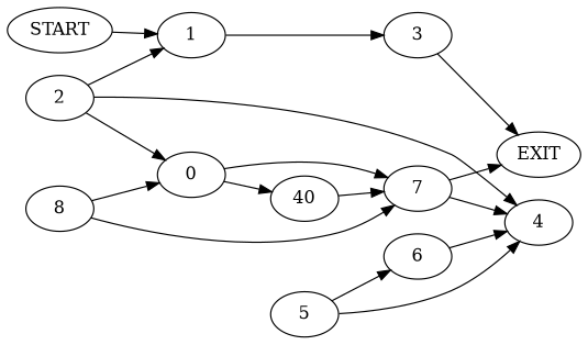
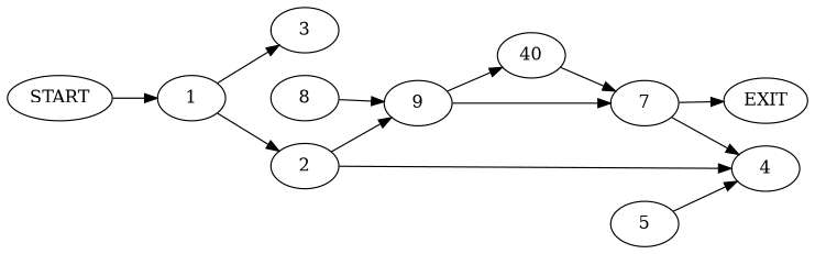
  digraph {
    rankdir=LR
    n1 [label=START]
    1
    2
    3
    8
    7
-   9 [label=0]
+   9
    n8 [label=EXIT]
    4
    5
-   6
    n12 [label=40]
    n1 -> 1
-   2 -> 1
+   1 -> 2
    1 -> 3
    2 -> 9
    2 -> 4
-   3 -> n8
-   8 -> 7
    8 -> 9
    7 -> n8
    7 -> 4
    9 -> 7
    9 -> n12
    5 -> 4
-   5 -> 6
-   6 -> 4
    n12 -> 7
  }
